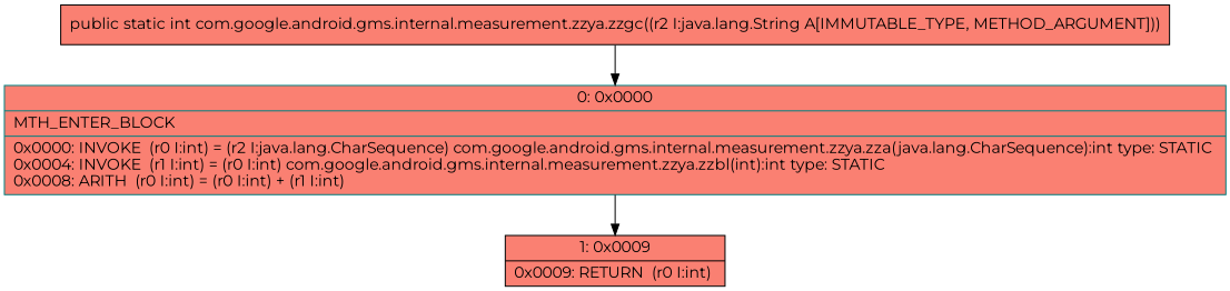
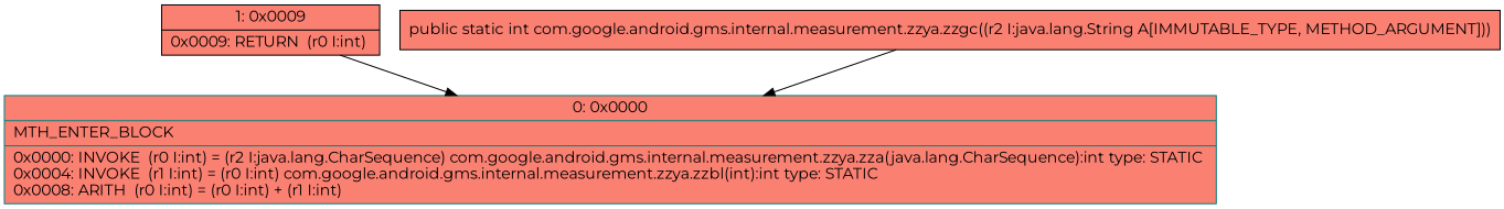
  digraph {
    fontname=Montserrat
    node [shape=record style=filled fillcolor=salmon color=black fontname=Montserrat]
    edge [fontname=Montserrat]
    n1 [label="{0\:\ 0x0000|MTH_ENTER_BLOCK\l|0x0000: INVOKE  (r0 I:int) = (r2 I:java.lang.CharSequence) com.google.android.gms.internal.measurement.zzya.zza(java.lang.CharSequence):int type: STATIC \l0x0004: INVOKE  (r1 I:int) = (r0 I:int) com.google.android.gms.internal.measurement.zzya.zzbl(int):int type: STATIC \l0x0008: ARITH  (r0 I:int) = (r0 I:int) + (r1 I:int) \l}" color=teal]
    n2 [label="{1\:\ 0x0009|0x0009: RETURN  (r0 I:int) \l}"]
    n3 [label="{public static int com.google.android.gms.internal.measurement.zzya.zzgc((r2 I:java.lang.String A[IMMUTABLE_TYPE, METHOD_ARGUMENT])) }"]
-   n1 -> n2
+   n2 -> n1
    n3 -> n1
  }
